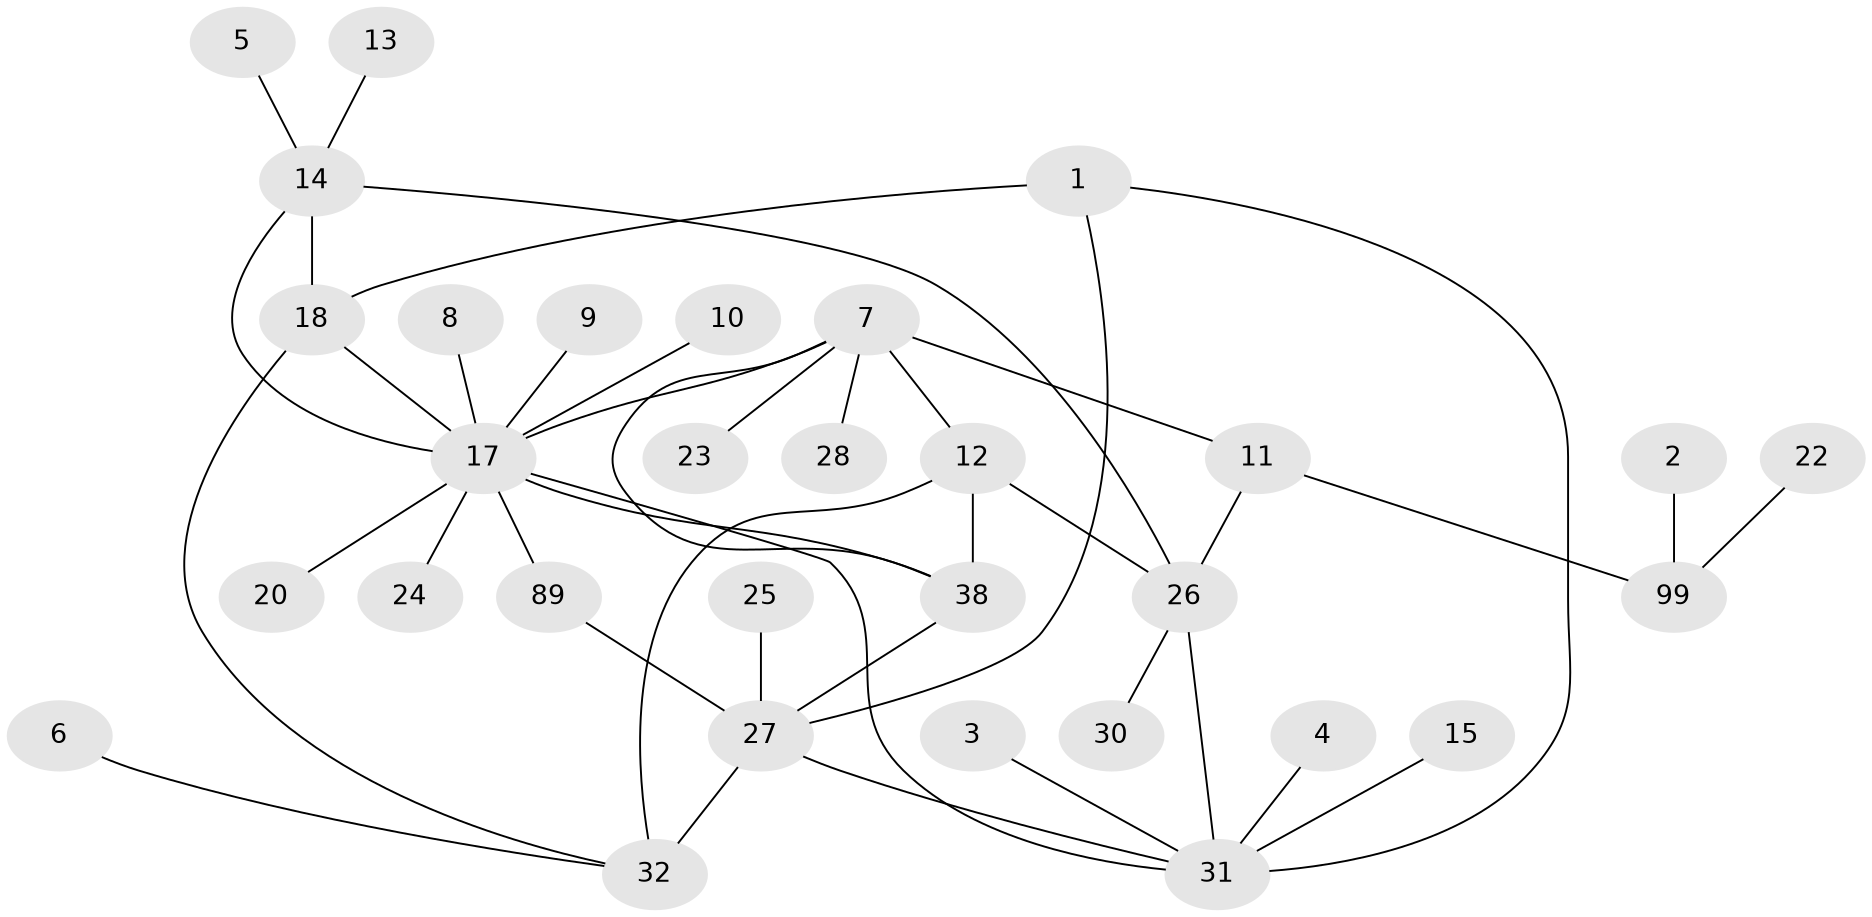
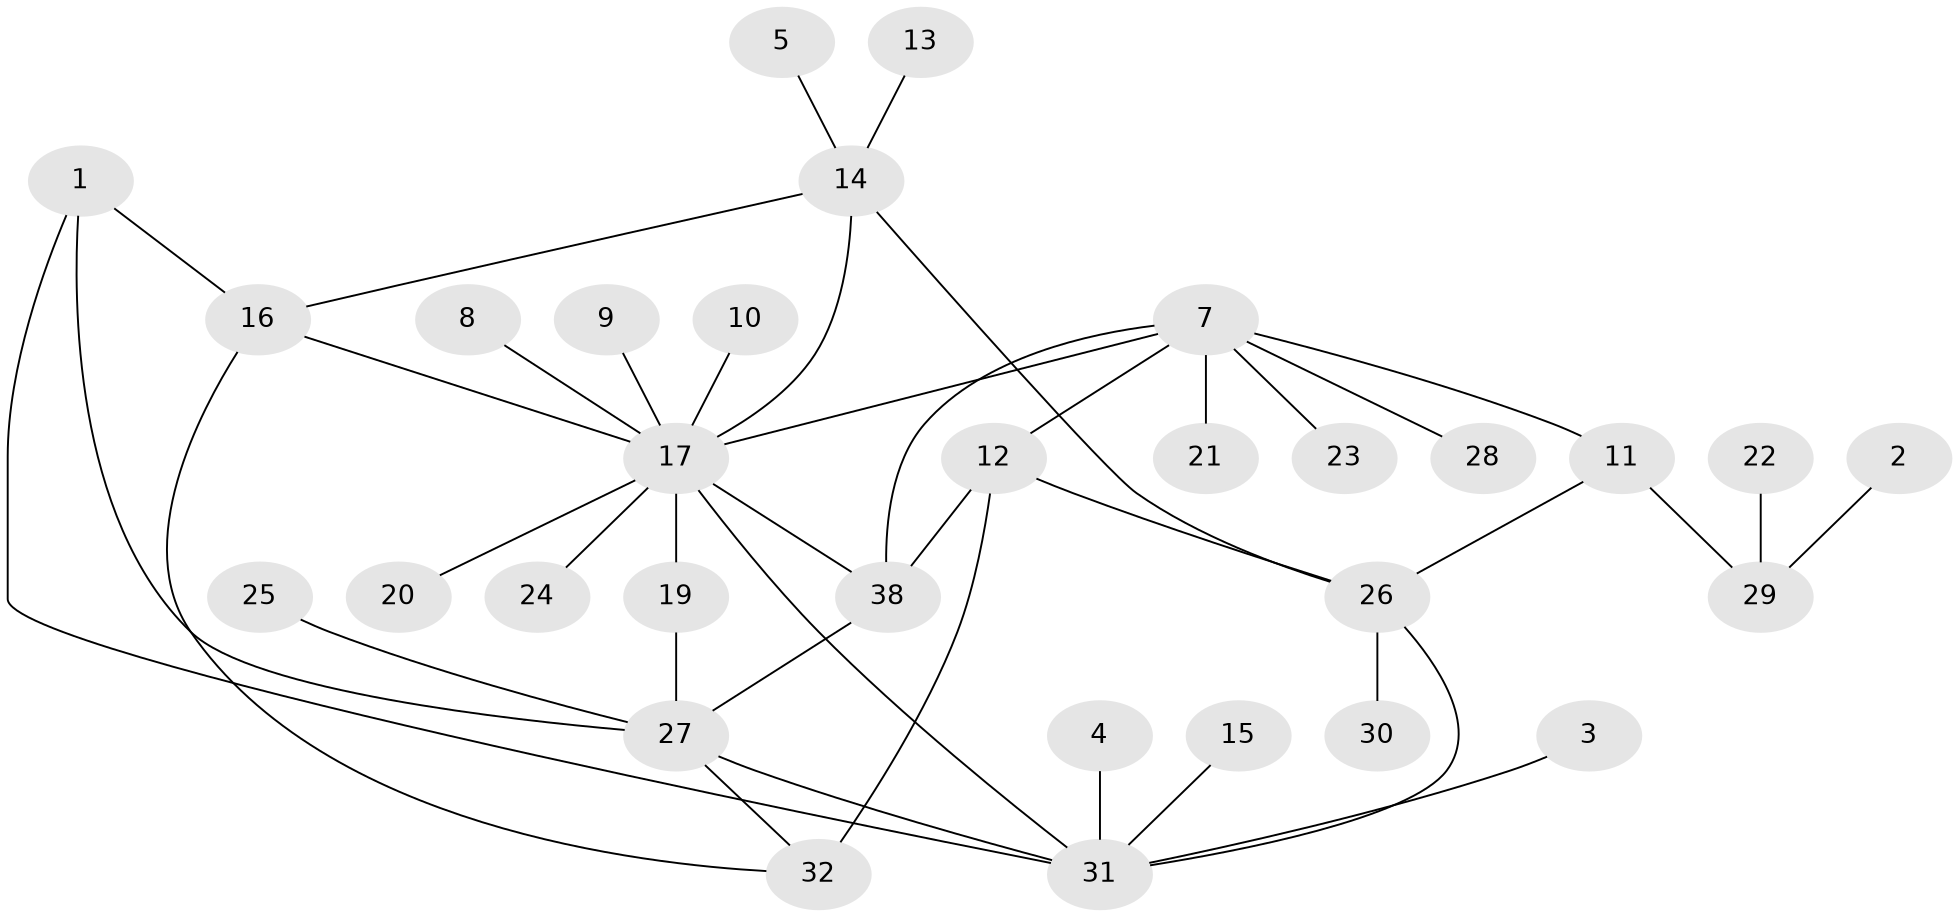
  graph {
    fontname="DejaVu Sans"
    node [color=gray90 fontname="DejaVu Sans" style=filled]
    edge [fontname="DejaVu Sans" weight=1.0]
    1
-   16 [label=18]
+   16
    27
    31
    32
    17
    2
-   29 [label=99]
+   29
    3
    4
    5
    14
    26
-   6
    7
    11
    12
    n18 [label=38]
+   21
    23
    28
-   19 [label=89]
+   19
    20
    24
    8
    9
    10
    30
    13
    15
    22
    25
    1 -- 16
    1 -- 27
    1 -- 31
    16 -- 32
    16 -- 17
    27 -- 31
    27 -- 32
    17 -- 31
    17 -- n18
    17 -- 19
    17 -- 20
    17 -- 24
    2 -- 29
    3 -- 31
    4 -- 31
    5 -- 14
    14 -- 16
    14 -- 17
    14 -- 26
    26 -- 31
    26 -- 30
-   6 -- 32
    7 -- 17
    7 -- 11
    7 -- 12
    7 -- n18
+   7 -- 21
    7 -- 23
    7 -- 28
    11 -- 29
    11 -- 26
    12 -- 32 [weight=2.0]
    12 -- 26
    12 -- n18
    n18 -- 27
    19 -- 27
    8 -- 17
    9 -- 17
    10 -- 17
    13 -- 14
    15 -- 31
    22 -- 29
    25 -- 27
  }
